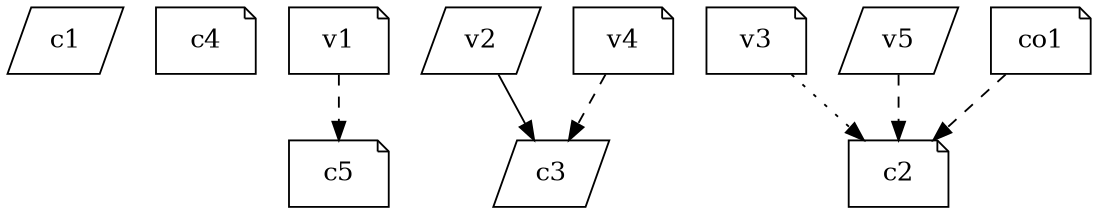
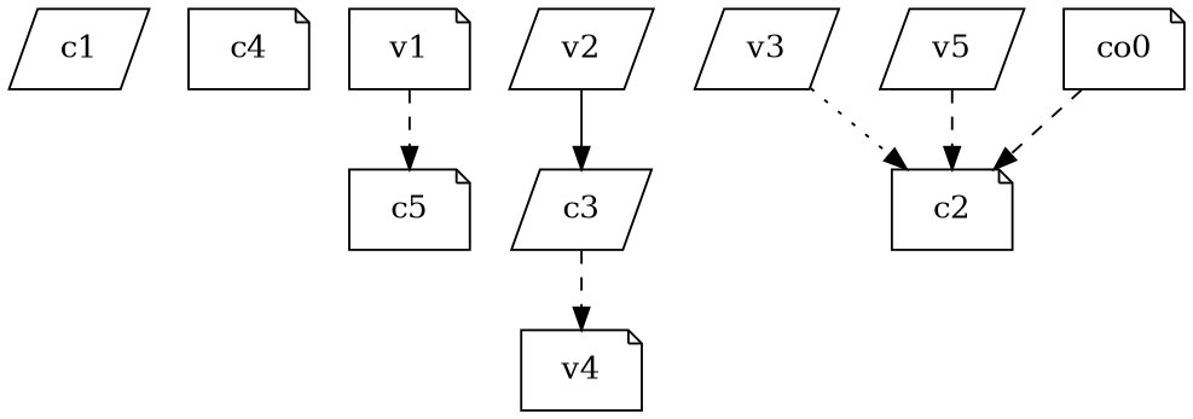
  strict digraph {
    node [shape=note]
    edge [style=dashed weight=1]
    c1 [shape=parallelogram]
    c4
    v1
    c5
    v2 [shape=parallelogram]
    c3 [shape=parallelogram]
-   v3
+   v3 [shape=parallelogram]
    c2
    v4
    v5 [shape=parallelogram]
-   co1
+   co1 [label=co0]
    v1 -> c5
    v2 -> c3 [style=solid]
    v3 -> c2 [style=dotted]
-   v4 -> c3
+   c3 -> v4
    v5 -> c2
    co1 -> c2
  }
